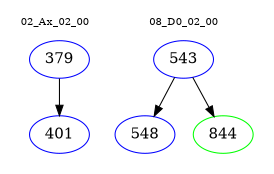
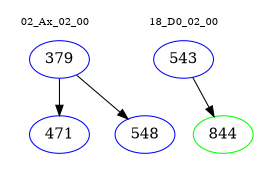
  digraph {
    node [color=blue]
    edge [color=black]
    n1 [label=379]
-   n2 [label=401]
+   n2 [label=471]
    n3 [label=543]
    n4 [label=548]
    n5 [color=green label=844]
    subgraph cluster_1 {
      color=white
      fontsize=10
      label="02_Ax_02_00"
      n1
      n2
    }
    subgraph cluster_2 {
      color=white
      fontsize=10
-     label="08_D0_02_00"
+     label="18_D0_02_00"
      n3
      n4
      n5
    }
    n1 -> n2
-   n3 -> n4
+   n1 -> n4
    n3 -> n5
  }
